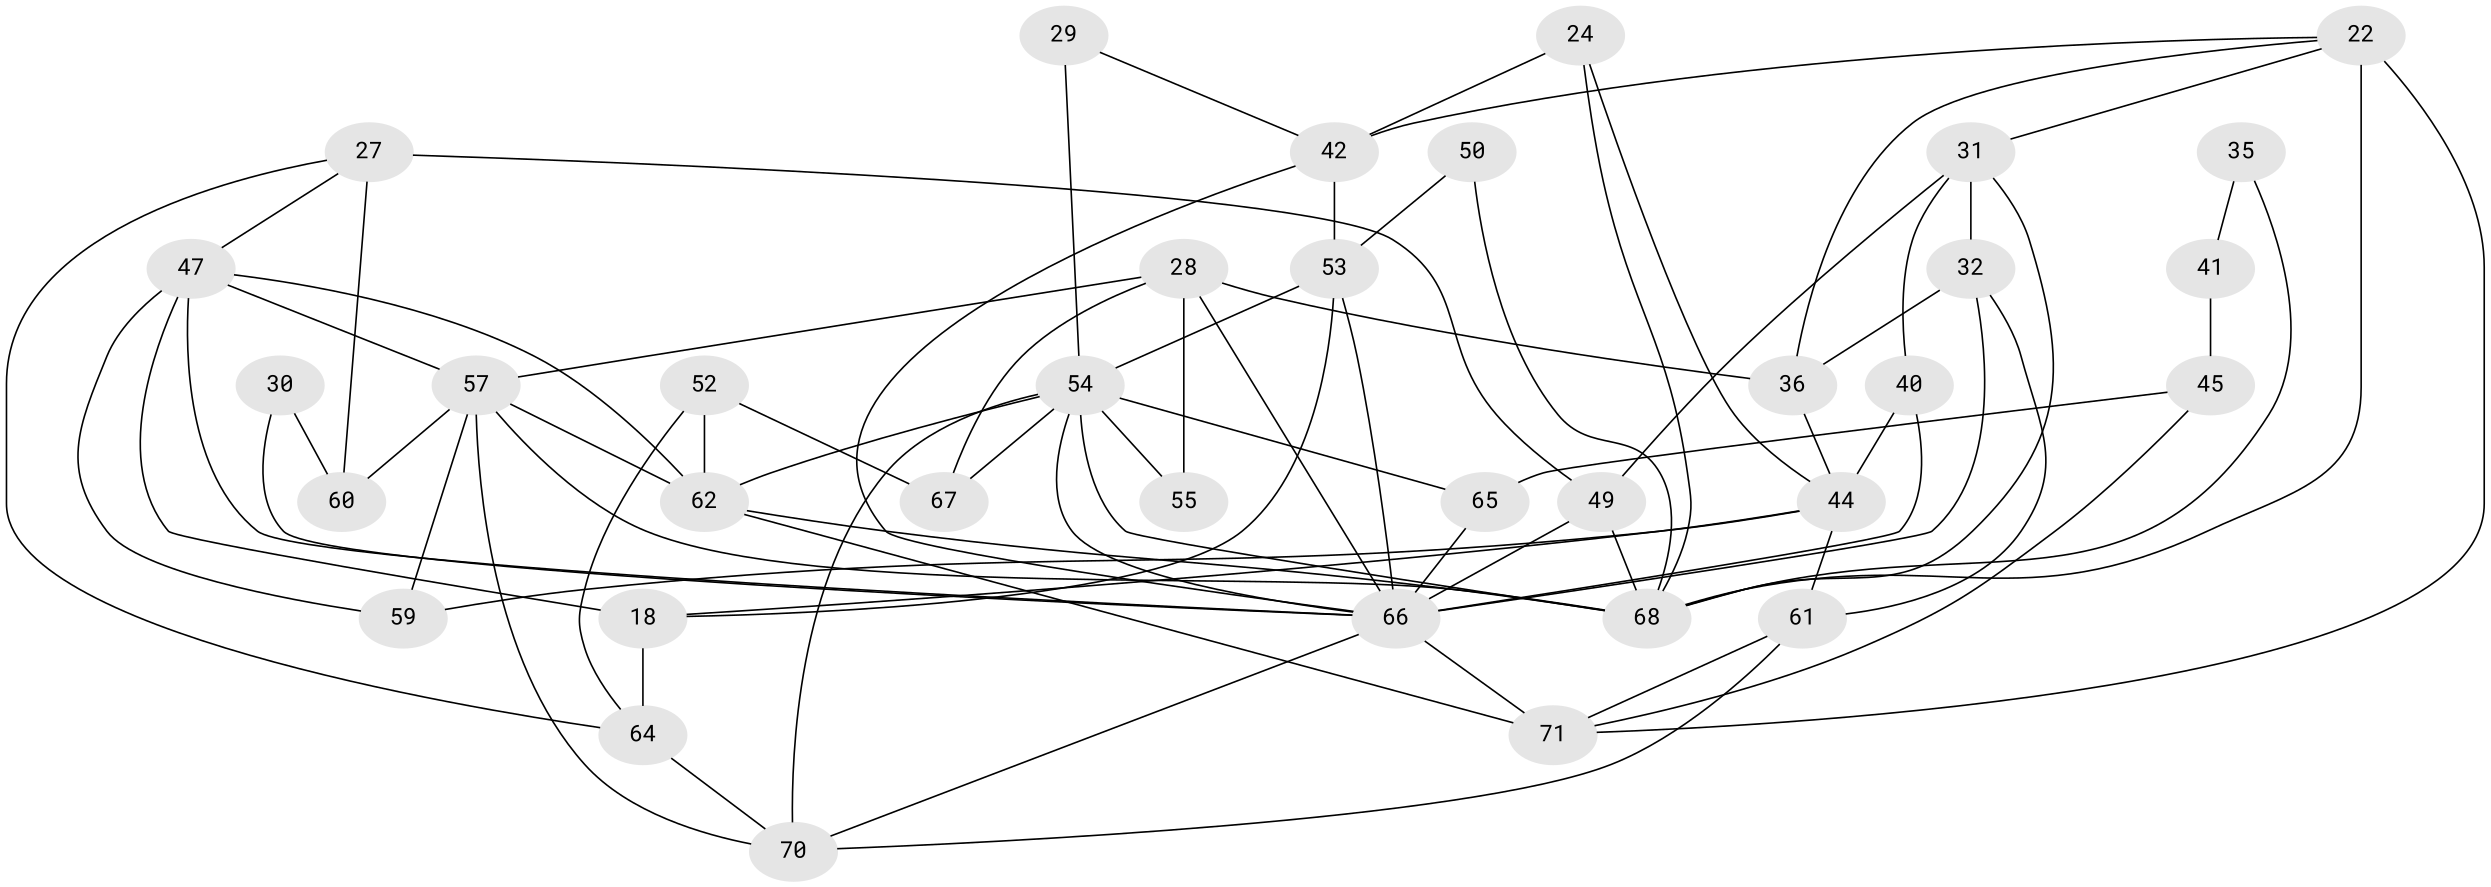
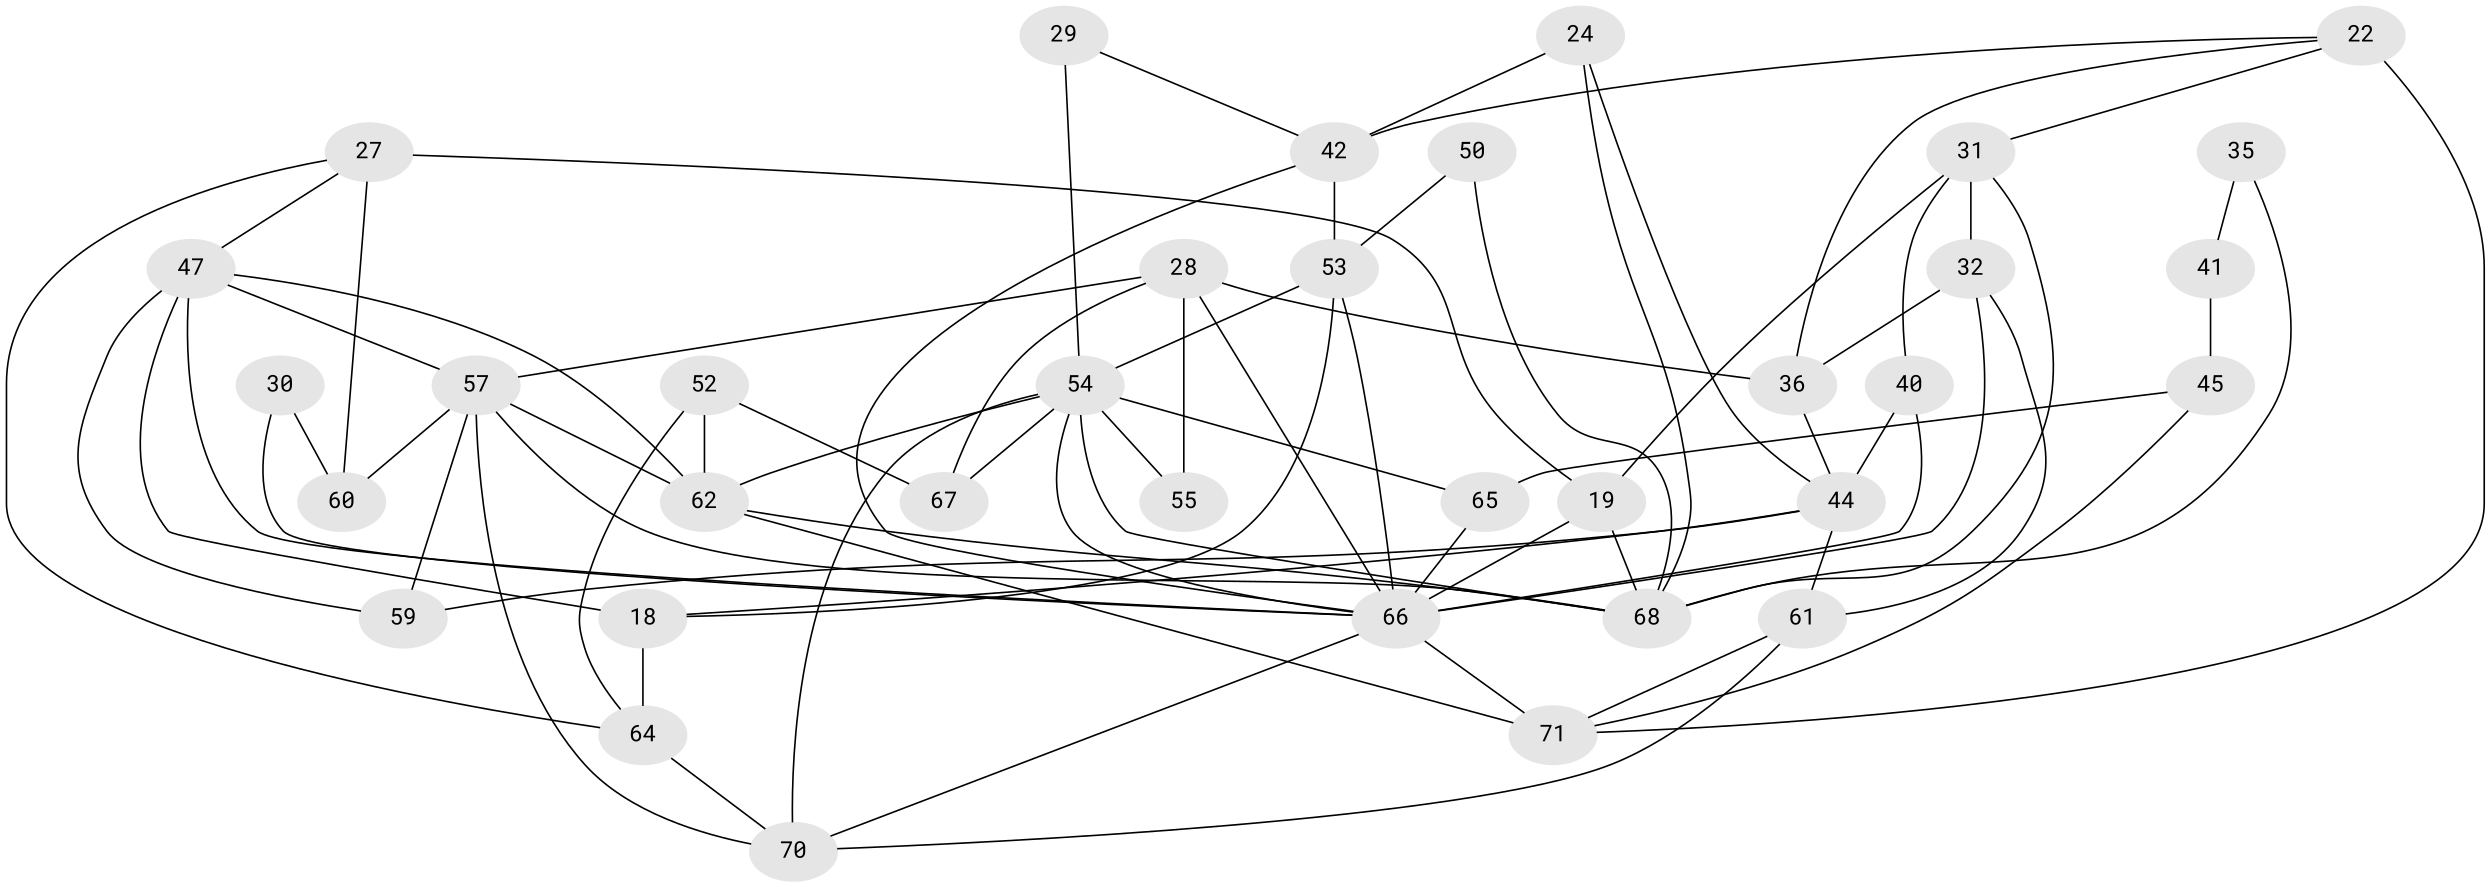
  graph {
    fontname="Roboto Mono"
    node [color=gray90 fontname="Roboto Mono" style=filled]
    edge [fontname="Roboto Mono"]
    22 [super="+4+9"]
    31
    36
    42 [super="+34"]
    68 [super="+13+37+51"]
    71 [super="+69+17"]
-   49 [super="+39+46"]
+   49 [super="+39+46" label=19]
    32 [super="+20"]
    40 [super="+19"]
    44 [super="+33"]
    66 [super="+38+56"]
    53 [super="+11"]
    24
    61
    n15 [label=18 super="+10"]
    59 [super="+8"]
    27 [super="+5"]
    47 [super="+3+6+14"]
    60
    64 [super="+25"]
    57 [super="+48"]
    62
    70 [super="+15"]
    28
    55
    67 [super="+63"]
    29
    54 [super="+1+18"]
    65
    30
    35
    41
    45
    50
    52
    22 -- 31
    22 -- 36
    22 -- 42
-   22 -- 68 [weight=2]
    22 -- 71 [weight=2]
    31 -- 68 [weight=2]
    31 -- 49
    31 -- 32
    31 -- 40 [weight=2]
    36 -- 44
    42 -- 66
    42 -- 53
    49 -- 68 [weight=2]
    49 -- 66 [weight=2]
    32 -- 36
    32 -- 66
    32 -- 61
    40 -- 44 [weight=2]
    40 -- 66 [weight=2]
    44 -- 61
    44 -- n15
    44 -- 59 [weight=2]
    66 -- 71 [weight=3]
    66 -- 70
    53 -- 66 [weight=2]
    53 -- n15
    53 -- 54 [weight=2]
    24 -- 42
    24 -- 68
    24 -- 44
    61 -- 71
    61 -- 70
    n15 -- 64 [weight=2]
    27 -- 49 [weight=2]
    27 -- 47
    27 -- 60 [weight=2]
    27 -- 64
    47 -- 66 [weight=3]
    47 -- n15
    47 -- 59
    47 -- 57 [weight=2]
    47 -- 62
    64 -- 70
    57 -- 68
    57 -- 59 [weight=2]
    57 -- 60
    57 -- 62 [weight=2]
    57 -- 70
    62 -- 68
    62 -- 71
    28 -- 36
    28 -- 66
    28 -- 57
    28 -- 55
    28 -- 67
    29 -- 42
    29 -- 54
    54 -- 68 [weight=3]
    54 -- 66
    54 -- 62
    54 -- 70
    54 -- 55
    54 -- 67 [weight=3]
    54 -- 65
    65 -- 66
    30 -- 66
    30 -- 60
    35 -- 68
    35 -- 41
    41 -- 45
    45 -- 71
    45 -- 65
    50 -- 68
    50 -- 53
    52 -- 64
    52 -- 62
    52 -- 67
  }
